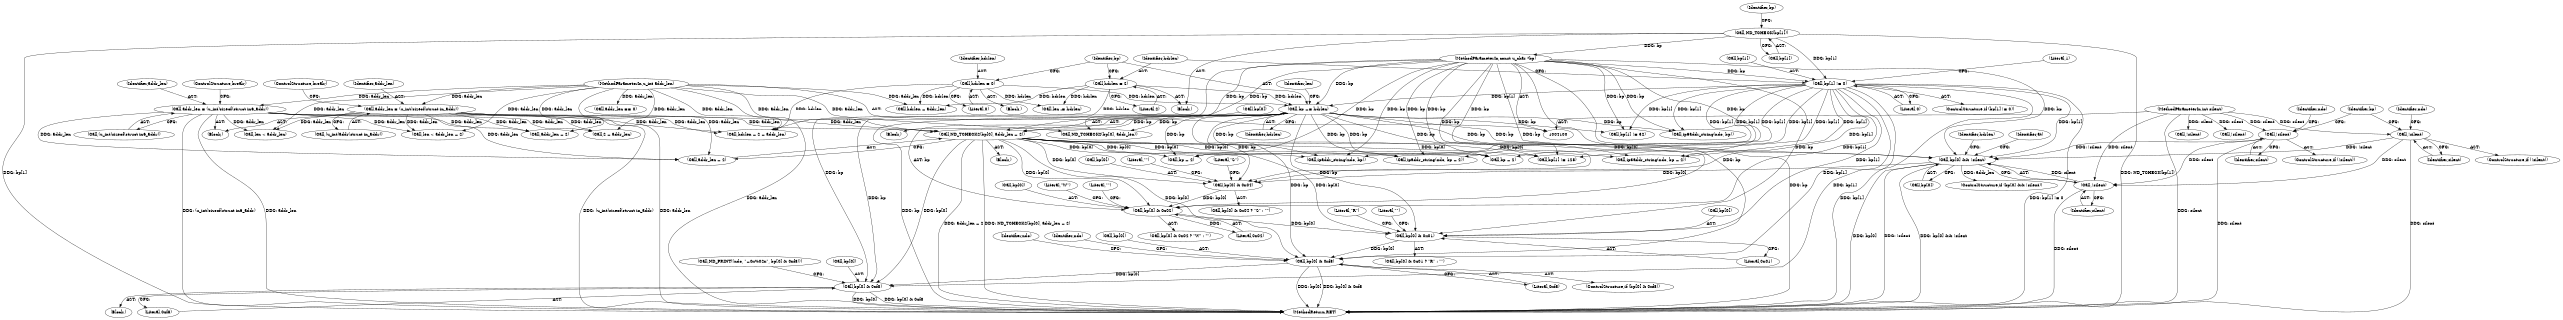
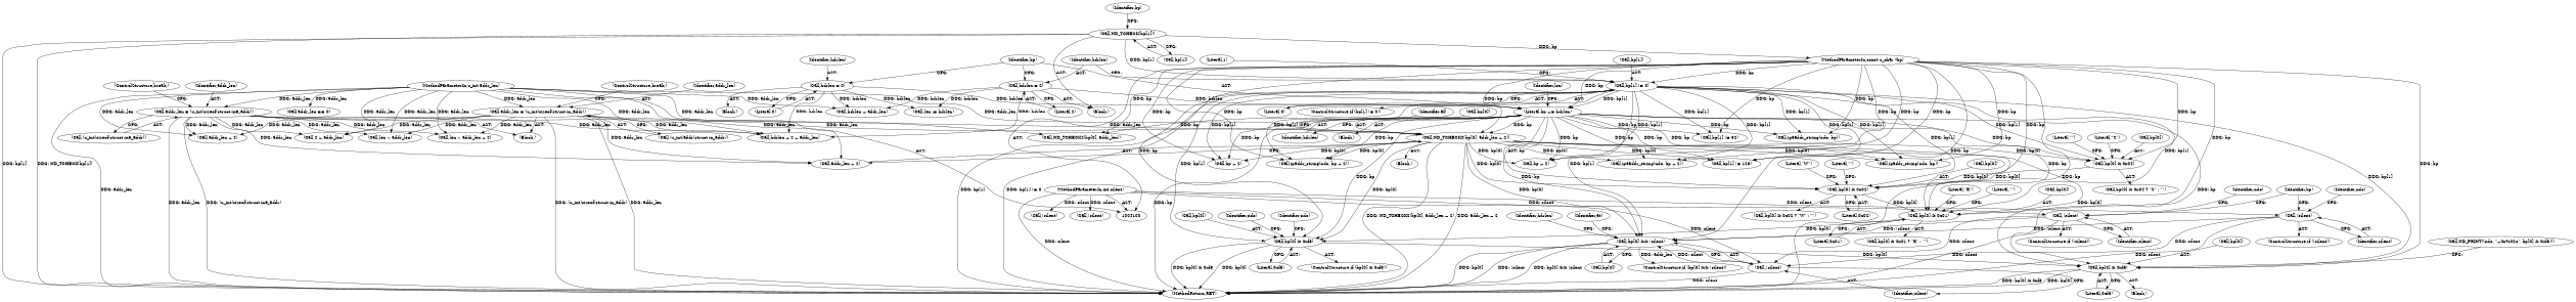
  digraph {
    n1 [label="(Call,bp[0] & 0x02)"]
    n2 [label="(Call,bp[0] & 0x01)"]
    n3 [label="(Literal,0x02)"]
    n4 [label="(Call,bp[0] & 0x02 ? \"W\" : \"\")"]
    n5 [label="(Call,bp[0] & 0xf8)"]
    n6 [label="(Literal,0x01)"]
    n7 [label="(Call,bp[0] & 0x01 ? \"R\" : \"\")"]
-   n8 [label="(Call,bp += hdrlen)"]
+   n8 [label="(Literal,bp += hdrlen)"]
    n9 [label="(Call,bp[0] & 0x04)"]
    n10 [label="(Call,bp[0] && !silent)"]
    n11 [label="(Call,ND_TCHECK2(bp[0], addr_len + 2))"]
    n12 [label="(Call,bp[0] & 0xf8)"]
    n13 [label="(Call,ipaddr_string(ndo, bp))"]
    n14 [label="(Call,ip6addr_string(ndo, bp))"]
    n15 [label="(Call,ND_TCHECK2(bp[0], addr_len))"]
    n16 [label="(Identifier,hdrlen)"]
    n17 [label="(Block,)"]
    n18 [label="(Call,bp + 2)"]
    n19 [label="(Call,bp[1] != 128)"]
    n20 [label="(Call,ipaddr_string(ndo, bp + 2))"]
    n21 [label="(MethodReturn,RET)"]
    n22 [label="(Call,bp + 2)"]
    n23 [label="(Call,bp[1] != 32)"]
    n24 [label="(Call,ip3addr_string(ndo, bp + 2))"]
    n25 [label="(Call,bp[0] & 0x04 ? \"S\" : \"\")"]
    n26 [label="(Call,!silent)"]
    n27 [label="(Call,bp[0])"]
    n28 [label="(ControlStructure,if (bp[0] && !silent))"]
    n29 [label="(Call,addr_len + 2)"]
    n30 [label="(Block,)"]
    n31 [label="(Literal,0xf8)"]
    n32 [label="(ControlStructure,if (bp[0] & 0xf8))"]
    n33 [label="(Block,)"]
    n34 [label="(Literal,0xf8)"]
    n35 [label="(Call,hdrlen = 0)"]
    n36 [label="(Call,len -= hdrlen)"]
    n37 [label="(Literal,0)"]
    n38 [label="(Call,hdrlen + addr_len)"]
    n39 [label="(Call,hdrlen + 2 + addr_len)"]
    n40 [label="(Block,)"]
    n41 [label="(Call,hdrlen = 2)"]
    n42 [label="(Block,)"]
    n43 [label="(Literal,2)"]
    n44 [label="(Call,bp[1] != 0)"]
    n45 [label="(Literal,0)"]
    n46 [label="(ControlStructure,if (bp[1] != 0))"]
    n47 [label="(Call,ND_TCHECK(bp[1]))"]
    n48 [label="(Call,bp[1])"]
    n49 [label="(MethodParameterIn,const u_char *bp)"]
    n50 [label=1004100]
    n51 [label="(Identifier,silent)"]
    n52 [label="(MethodParameterIn,u_int addr_len)"]
    n53 [label="(Call,addr_len = (u_int)sizeof(struct in_addr))"]
    n54 [label="(Call,addr_len = (u_int)sizeof(struct in6_addr))"]
    n55 [label="(Call,addr_len + 2)"]
    n56 [label="(Call,2 + addr_len)"]
    n57 [label="(Call,addr_len == 0)"]
    n58 [label="(Call,len < addr_len)"]
    n59 [label="(Call,len < addr_len + 2)"]
    n60 [label="(Call,(u_int)addr(struct in_addr))"]
    n61 [label="(Block,)"]
    n62 [label="(Call,(u_int)sizeof(struct in6_addr))"]
    n63 [label="(Call,!silent)"]
    n64 [label="(ControlStructure,if (!silent))"]
    n65 [label="(Identifier,silent)"]
    n66 [label="(MethodParameterIn,int silent)"]
    n67 [label="(Call,!silent)"]
    n68 [label="(Call,!silent)"]
    n69 [label="(Call,!silent)"]
    n70 [label="(ControlStructure,if (!silent))"]
    n71 [label="(Identifier,silent)"]
    n72 [label="(Literal,\"\")"]
    n73 [label="(ControlStructure,break;)"]
    n74 [label="(Identifier,len)"]
    n75 [label="(Identifier,bp)"]
    n76 [label="(Call,bp[0])"]
+   n77 [label="(Identifier,af)"]
    n78 [label="(Literal,1)"]
    n79 [label="(Identifier,hdrlen)"]
    n80 [label="(Literal,\"R\")"]
    n81 [label="(Identifier,addr_len)"]
    n82 [label="(Literal,\"S\")"]
    n83 [label="(Call,bp[0])"]
    n84 [label="(Call,bp[0])"]
    n85 [label="(Call,bp[0])"]
    n86 [label="(Identifier,hdrlen)"]
    n87 [label="(Identifier,at)"]
    n88 [label="(Identifier,bp)"]
    n89 [label="(Identifier,ndo)"]
    n90 [label="(Call,ND_PRINT((ndo, \"+0x%02x\", bp[0] & 0xf8)))"]
    n91 [label="(Call,bp[0])"]
    n92 [label="(Call,bp[0])"]
    n93 [label="(Call,bp[1])"]
    n94 [label="(ControlStructure,break;)"]
    n95 [label="(Literal,\"\")"]
    n96 [label="(Identifier,ndo)"]
    n97 [label="(Identifier,bp)"]
    n98 [label="(Identifier,addr_len)"]
    n99 [label="(Literal,\"W\")"]
    n100 [label="(Identifier,ndo)"]
    n101 [label="(Identifier,hdrlen)"]
    n102 [label="(Identifier,ndo)"]
    n103 [label="(Literal,\"\")"]
    n1 -> n2 [label="DDG: bp[0]"]
-   n1 -> n3 [label="DDG: "]
+   n1 -> n3 [label="CFG: "]
    n1 -> n4 [label="AST: "]
    n2 -> n5 [label="DDG: bp[0]"]
    n2 -> n6 [label="CFG: "]
    n2 -> n7 [label="AST: "]
    n3 -> n1 [label="AST: "]
    n5 -> n12 [label="DDG: bp[0]"]
    n5 -> n21 [label="DDG: bp[0] & 0xf8"]
    n5 -> n21 [label="DDG: bp[0]"]
    n5 -> n31 [label="CFG: "]
    n5 -> n32 [label="AST: "]
    n6 -> n2 [label="AST: "]
    n8 -> n1 [label="AST: bp"]
    n8 -> n2 [label="DDG: bp"]
    n8 -> n5 [label="DDG: bp"]
    n8 -> n9 [label="DDG: bp"]
    n8 -> n10 [label="DDG: bp"]
    n8 -> n11 [label="DDG: bp"]
    n8 -> n12 [label="DDG: bp"]
    n8 -> n13 [label="DDG: bp"]
    n8 -> n14 [label="DDG: bp"]
    n8 -> n15 [label="DDG: bp"]
    n8 -> n16 [label="CFG: "]
    n8 -> n17 [label="AST: "]
    n8 -> n18 [label="DDG: bp"]
    n8 -> n19 [label="DDG: bp"]
    n8 -> n20 [label="DDG: bp"]
    n8 -> n21 [label="DDG: bp"]
    n8 -> n22 [label="DDG: bp"]
    n8 -> n23 [label="DDG: bp"]
    n8 -> n24 [label="DDG: bp"]
    n9 -> n1 [label="DDG: bp[0]"]
    n9 -> n25 [label="AST: "]
-   n10 -> n9 [label="DDG: bp[0]"]
    n10 -> n21 [label="DDG: !silent"]
    n10 -> n21 [label="DDG: bp[0] && !silent"]
    n10 -> n21 [label="DDG: bp[0]"]
    n10 -> n26 [label="CFG: "]
    n10 -> n27 [label="CFG: "]
    n10 -> n28 [label="DDG: addr_len"]
    n11 -> n1 [label="DDG: bp[0]"]
    n11 -> n2 [label="DDG: bp[0]"]
    n11 -> n5 [label="DDG: bp[0]"]
    n11 -> n9 [label="DDG: bp[0]"]
    n11 -> n10 [label="DDG: bp[0]"]
    n11 -> n12 [label="DDG: bp[0]"]
    n11 -> n13 [label="DDG: bp[0]"]
    n11 -> n18 [label="DDG: bp[0]"]
    n11 -> n19 [label="DDG: bp[0]"]
    n11 -> n20 [label="DDG: bp[0]"]
    n11 -> n21 [label="DDG: ND_TCHECK2(bp[0], addr_len + 2)"]
    n11 -> n21 [label="DDG: addr_len + 2"]
    n11 -> n22 [label="DDG: bp[0]"]
    n11 -> n24 [label="DDG: bp[0]"]
    n11 -> n29 [label="CFG: "]
    n11 -> n30 [label="AST: "]
    n12 -> n21 [label="DDG: bp[0] & 0xf8"]
    n12 -> n21 [label="DDG: bp[0]"]
    n12 -> n33 [label="AST: "]
    n12 -> n34 [label="CFG: "]
    n16 -> n8 [label="AST: "]
    n26 -> n10 [label="AST: "]
    n26 -> n10 [label="DDG: silent"]
    n26 -> n21 [label="DDG: silent"]
    n26 -> n51 [label="CFG: "]
    n27 -> n10 [label="AST: "]
    n29 -> n11 [label="AST: "]
    n31 -> n5 [label="AST: "]
    n34 -> n12 [label="AST: "]
    n35 -> n8 [label="DDG: hdrlen"]
    n35 -> n36 [label="DDG: hdrlen"]
    n35 -> n37 [label="CFG: "]
    n35 -> n38 [label="DDG: hdrlen"]
    n35 -> n39 [label="DDG: hdrlen"]
    n35 -> n40 [label="AST: "]
    n37 -> n35 [label="AST: "]
    n41 -> n8 [label="DDG: hdrlen"]
    n41 -> n36 [label="DDG: hdrlen"]
    n41 -> n38 [label="DDG: hdrlen"]
    n41 -> n39 [label="DDG: hdrlen"]
    n41 -> n42 [label="AST: "]
    n41 -> n43 [label="CFG: "]
    n43 -> n41 [label="AST: "]
    n44 -> n1 [label="DDG: bp[1]"]
    n44 -> n2 [label="DDG: bp[1]"]
    n44 -> n5 [label="DDG: bp[1]"]
    n44 -> n8 [label="DDG: bp[1]"]
    n44 -> n9 [label="DDG: bp[1]"]
    n44 -> n10 [label="DDG: bp[1]"]
    n44 -> n12 [label="DDG: bp[1]"]
    n44 -> n13 [label="DDG: bp[1]"]
    n44 -> n14 [label="DDG: bp[1]"]
    n44 -> n18 [label="DDG: bp[1]"]
    n44 -> n19 [label="DDG: bp[1]"]
    n44 -> n20 [label="DDG: bp[1]"]
    n44 -> n21 [label="DDG: bp[1]"]
    n44 -> n21 [label="DDG: bp[1] != 0"]
    n44 -> n22 [label="DDG: bp[1]"]
    n44 -> n23 [label="DDG: bp[1]"]
    n44 -> n24 [label="DDG: bp[1]"]
    n44 -> n45 [label="CFG: "]
    n44 -> n46 [label="AST: "]
    n45 -> n44 [label="AST: "]
    n47 -> n21 [label="DDG: bp[1]"]
    n47 -> n21 [label="DDG: ND_TCHECK(bp[1])"]
    n47 -> n42 [label="AST: "]
    n47 -> n44 [label="DDG: bp[1]"]
    n47 -> n48 [label="CFG: "]
    n47 -> n49 [label="DDG: bp"]
    n48 -> n47 [label="AST: "]
    n49 -> n1 [label="DDG: bp"]
    n49 -> n2 [label="DDG: bp"]
    n49 -> n5 [label="DDG: bp"]
    n49 -> n8 [label="DDG: bp"]
    n49 -> n9 [label="DDG: bp"]
    n49 -> n10 [label="DDG: bp"]
    n49 -> n11 [label="DDG: bp"]
    n49 -> n12 [label="DDG: bp"]
    n49 -> n13 [label="DDG: bp"]
    n49 -> n14 [label="DDG: bp"]
    n49 -> n15 [label="DDG: bp"]
    n49 -> n18 [label="DDG: bp"]
    n49 -> n19 [label="DDG: bp"]
    n49 -> n20 [label="DDG: bp"]
    n49 -> n21 [label="DDG: bp"]
    n49 -> n22 [label="DDG: bp"]
    n49 -> n23 [label="DDG: bp"]
    n49 -> n24 [label="DDG: bp"]
    n49 -> n44 [label="DDG: bp"]
    n49 -> n50 [label="AST: "]
    n51 -> n26 [label="AST: "]
    n52 -> n11 [label="DDG: addr_len"]
    n52 -> n15 [label="DDG: addr_len"]
    n52 -> n21 [label="DDG: addr_len"]
    n52 -> n29 [label="DDG: addr_len"]
    n52 -> n38 [label="DDG: addr_len"]
    n52 -> n39 [label="DDG: addr_len"]
    n52 -> n50 [label="AST: "]
    n52 -> n53 [label="DDG: addr_len"]
    n52 -> n54 [label="DDG: addr_len"]
    n52 -> n55 [label="DDG: addr_len"]
    n52 -> n56 [label="DDG: addr_len"]
    n52 -> n57 [label="DDG: addr_len"]
    n52 -> n58 [label="DDG: addr_len"]
    n52 -> n59 [label="DDG: addr_len"]
    n53 -> n11 [label="DDG: addr_len"]
    n53 -> n21 [label="DDG: addr_len"]
    n53 -> n21 [label="DDG: (u_int)sizeof(struct in_addr)"]
    n53 -> n29 [label="DDG: addr_len"]
    n53 -> n39 [label="DDG: addr_len"]
    n53 -> n55 [label="DDG: addr_len"]
    n53 -> n56 [label="DDG: addr_len"]
    n53 -> n58 [label="DDG: addr_len"]
    n53 -> n59 [label="DDG: addr_len"]
    n53 -> n60 [label="CFG: "]
    n53 -> n61 [label="AST: "]
    n54 -> n11 [label="DDG: addr_len"]
    n54 -> n21 [label="DDG: addr_len"]
    n54 -> n21 [label="DDG: (u_int)sizeof(struct in6_addr)"]
    n54 -> n29 [label="DDG: addr_len"]
    n54 -> n39 [label="DDG: addr_len"]
    n54 -> n55 [label="DDG: addr_len"]
    n54 -> n56 [label="DDG: addr_len"]
    n54 -> n58 [label="DDG: addr_len"]
    n54 -> n59 [label="DDG: addr_len"]
    n54 -> n61 [label="AST: "]
    n54 -> n62 [label="CFG: "]
    n60 -> n53 [label="AST: "]
    n62 -> n54 [label="AST: "]
    n63 -> n10 [label="DDG: !silent"]
    n63 -> n21 [label="DDG: silent"]
    n63 -> n26 [label="DDG: silent"]
    n63 -> n64 [label="AST: "]
    n63 -> n65 [label="CFG: "]
    n65 -> n63 [label="AST: "]
    n66 -> n21 [label="DDG: silent"]
    n66 -> n26 [label="DDG: silent"]
    n66 -> n50 [label="AST: "]
    n66 -> n63 [label="DDG: silent"]
    n66 -> n67 [label="DDG: silent"]
    n66 -> n68 [label="DDG: silent"]
    n66 -> n69 [label="DDG: silent"]
    n67 -> n10 [label="DDG: !silent"]
    n67 -> n21 [label="DDG: silent"]
    n67 -> n26 [label="DDG: silent"]
    n67 -> n70 [label="AST: "]
    n67 -> n71 [label="CFG: "]
    n71 -> n67 [label="AST: "]
    n72 -> n9 [label="CFG: "]
    n73 -> n53 [label="CFG: "]
    n74 -> n8 [label="CFG: "]
    n75 -> n8 [label="AST: "]
    n75 -> n35 [label="CFG: "]
    n75 -> n41 [label="CFG: "]
    n76 -> n2 [label="AST: "]
+   n77 -> n11 [label="CFG: "]
    n78 -> n44 [label="CFG: "]
    n79 -> n35 [label="AST: "]
    n80 -> n2 [label="CFG: "]
    n81 -> n53 [label="AST: "]
    n82 -> n9 [label="CFG: "]
    n83 -> n1 [label="AST: "]
    n84 -> n5 [label="AST: "]
    n85 -> n11 [label="AST: "]
    n86 -> n10 [label="CFG: "]
    n87 -> n10 [label="CFG: "]
    n88 -> n63 [label="CFG: "]
    n88 -> n67 [label="CFG: "]
    n89 -> n67 [label="CFG: "]
    n90 -> n12 [label="CFG: "]
    n91 -> n9 [label="AST: "]
    n92 -> n12 [label="AST: "]
    n93 -> n44 [label="AST: "]
    n94 -> n54 [label="CFG: "]
    n95 -> n2 [label="CFG: "]
    n96 -> n5 [label="CFG: "]
    n97 -> n47 [label="CFG: "]
    n98 -> n54 [label="AST: "]
    n99 -> n1 [label="CFG: "]
    n100 -> n63 [label="CFG: "]
    n101 -> n41 [label="AST: "]
    n101 -> n44 [label="CFG: "]
    n102 -> n5 [label="CFG: "]
    n103 -> n1 [label="CFG: "]
  }
